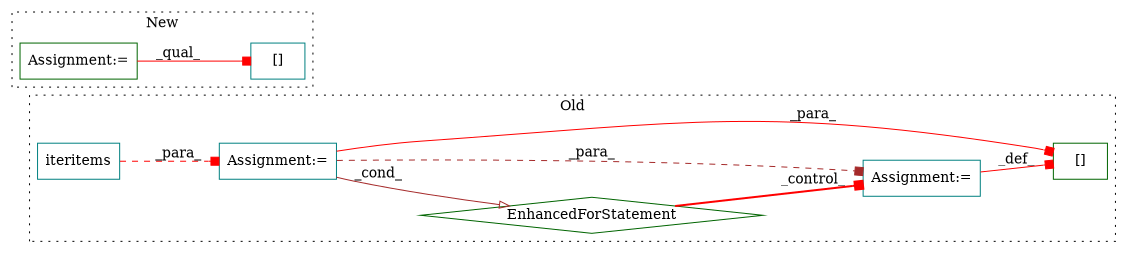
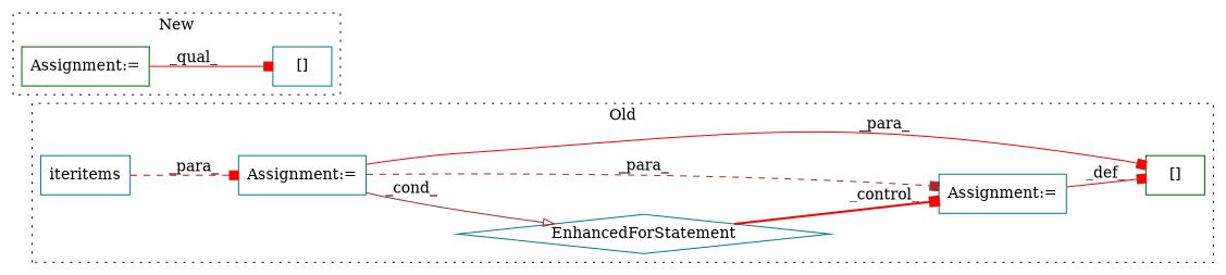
  digraph {
    rankdir=LR
    node [a=7 l="69,2" s="796,892" shape=box color=teal]
    edge [color=red style=solid arrowhead=box]
    n1 [a=32 l="10,1" label=iteritems s="877,891"]
    n2 [label="Assignment:="]
-   n3 [a=70 label=EnhancedForStatement shape=diamond color=darkgreen]
+   n3 [a=70 label=EnhancedForStatement shape=diamond]
    n4 [l=1 label="Assignment:=" s=996]
    n5 [a=2 l="6,1" label="[]" s="988,995" color=darkgreen]
    n6 [a=2 l="13,1" label="[]" s="772,792"]
    n7 [l=1 label="Assignment:=" s=633 color=darkgreen]
    subgraph cluster_1 {
      label=Old
      style=dotted
      n1
      n2
      n3
      n4
      n5
    }
    subgraph cluster_2 {
      label=New
      style=dotted
      n6
      n7
    }
    n1 -> n2 [label=_para_ style=dashed]
    n2 -> n3 [label=_cond_ color=brown arrowhead=onormal]
    n2 -> n4 [label=_para_ color=brown style=dashed]
    n2 -> n5 [label=_para_]
    n3 -> n4 [label=_control_ style=bold]
    n4 -> n5 [label=_def_]
    n7 -> n6 [label=_qual_]
  }
